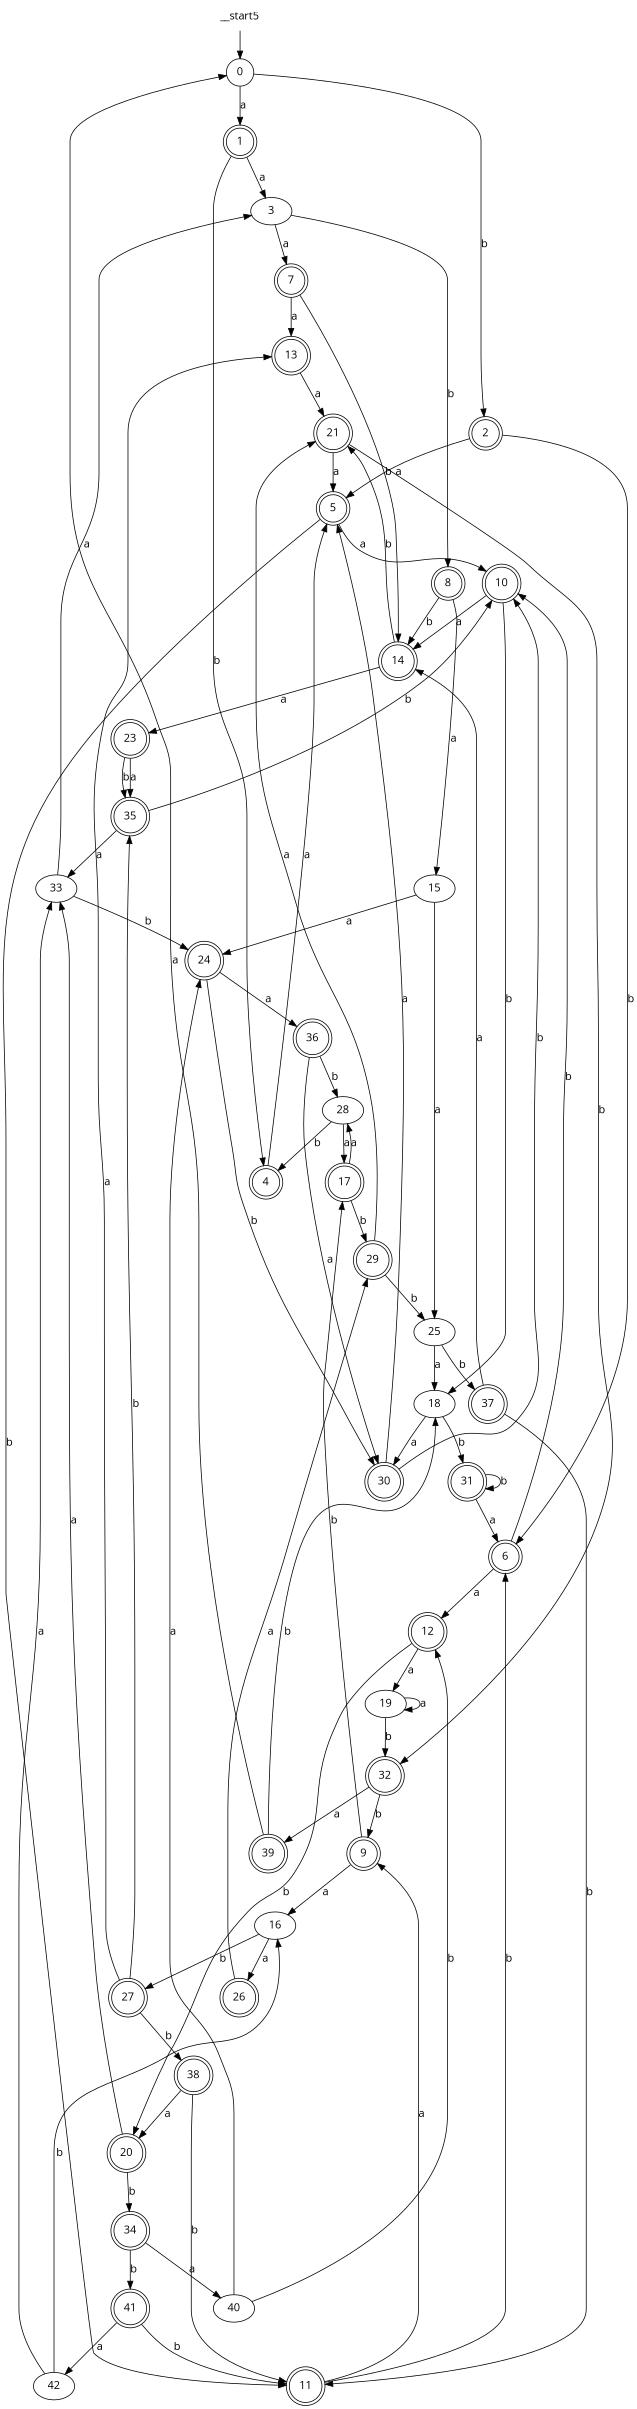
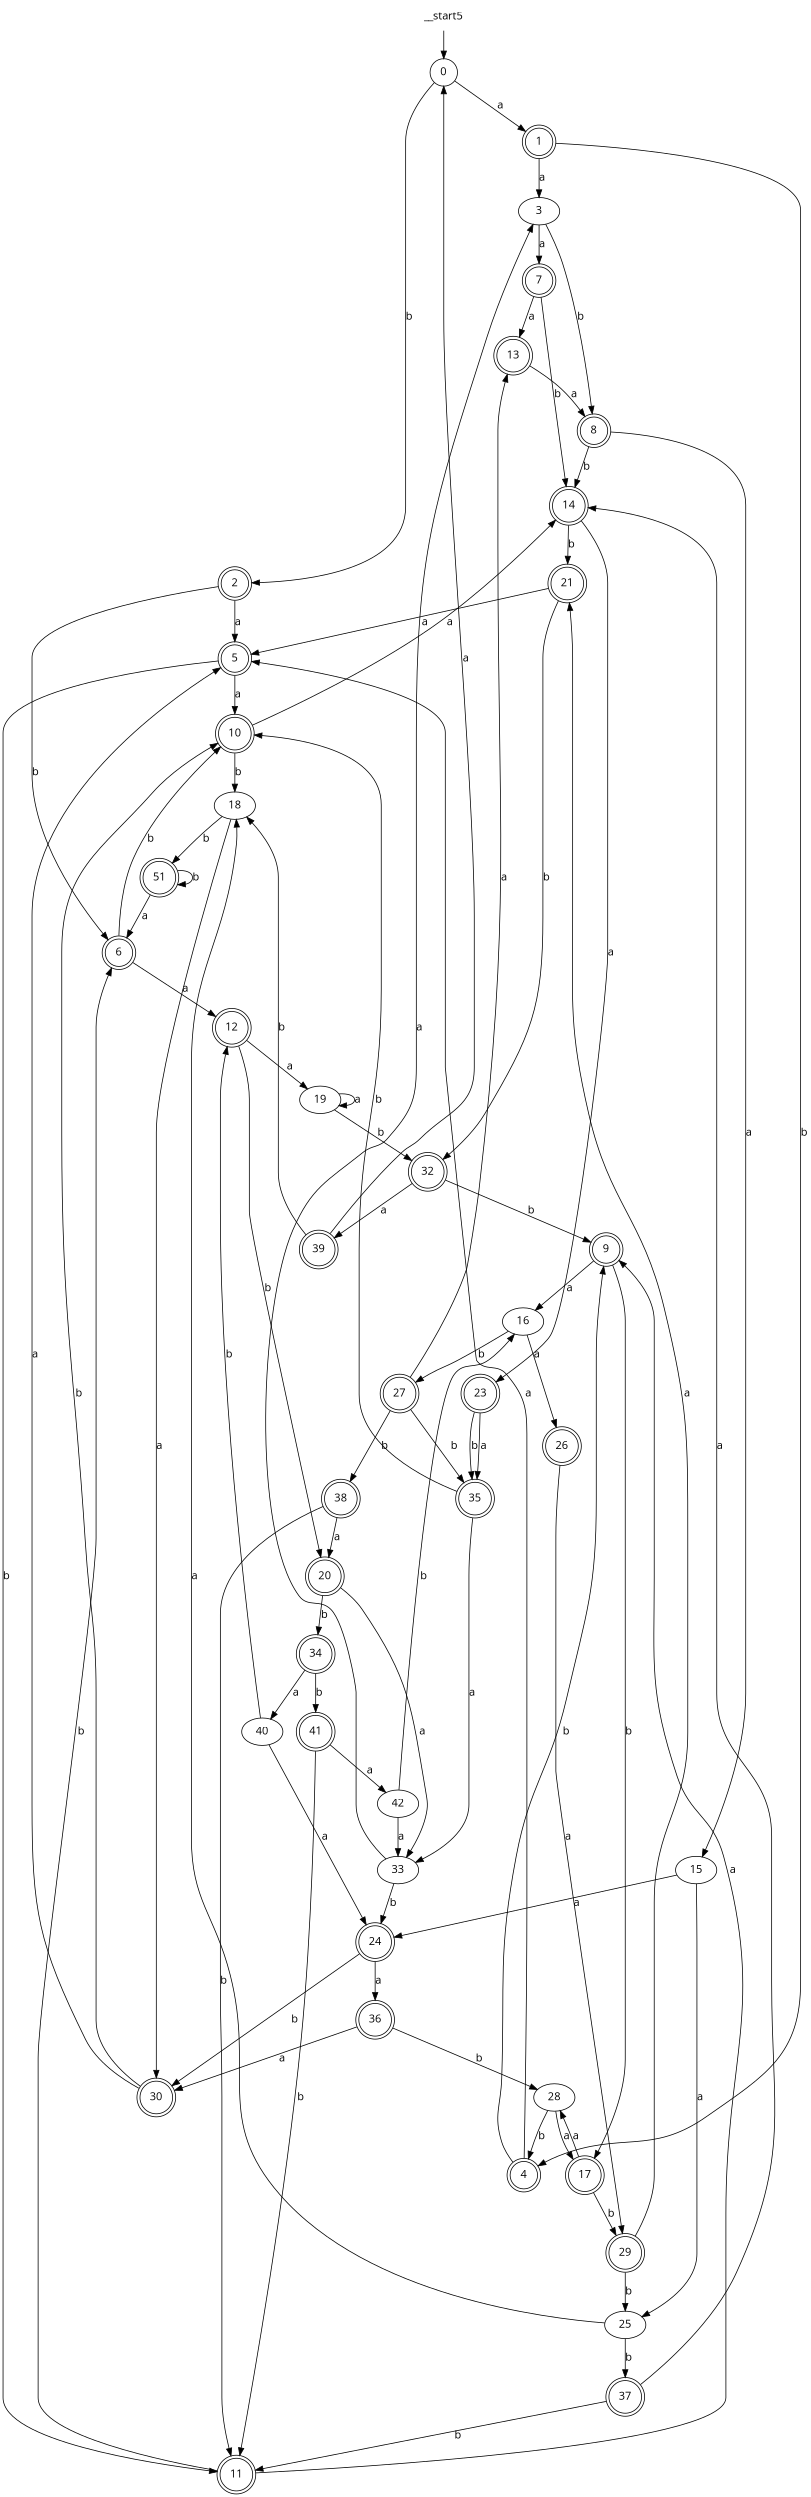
  digraph {
    fontname="Open Sans"
    node [fontname="Open Sans" shape=doublecircle]
    edge [fontname="Open Sans"]
    n1 [label=__start5 shape=none]
    0 [shape=circle]
    1
    2
    3 [shape=""]
    4
    5
    6
    7
    8
    9
    10
    11
    12
    13
    14
    15 [shape=""]
    16 [shape=""]
    17
    18 [shape=""]
    19 [shape=""]
    20
    21
    23
    24
    25 [shape=""]
    26
    27
    28 [shape=""]
    29
    30
-   31
+   31 [label=51]
    32
    33 [shape=""]
    34
    35
    36
    37
    38
    39
    40 [shape=""]
    41
    42 [shape=""]
    n1 -> 0
    0 -> 1 [label=a]
    0 -> 2 [label=b]
    1 -> 3 [label=a]
    1 -> 4 [label=b]
    2 -> 5 [label=a]
    2 -> 6 [label=b]
    3 -> 7 [label=a]
    3 -> 8 [label=b]
    4 -> 5 [label=a]
+   4 -> 9 [label=b]
    5 -> 10 [label=a]
    5 -> 11 [label=b]
    6 -> 10 [label=b]
    6 -> 12 [label=a]
    7 -> 13 [label=a]
    7 -> 14 [label=b]
    8 -> 14 [label=b]
    8 -> 15 [label=a]
    9 -> 16 [label=a]
    9 -> 17 [label=b]
    10 -> 14 [label=a]
    10 -> 18 [label=b]
    11 -> 6 [label=b]
    11 -> 9 [label=a]
    12 -> 19 [label=a]
    12 -> 20 [label=b]
-   13 -> 21 [label=a]
+   13 -> 8 [label=a]
    14 -> 21 [label=b]
    14 -> 23 [label=a]
    15 -> 24 [label=a]
    15 -> 25 [label=a]
    16 -> 26 [label=a]
    16 -> 27 [label=b]
    17 -> 28 [label=a]
    17 -> 29 [label=b]
    18 -> 30 [label=a]
    18 -> 31 [label=b]
    19 -> 19 [label=a]
    19 -> 32 [label=b]
    20 -> 33 [label=a]
    20 -> 34 [label=b]
    21 -> 5 [label=a]
    21 -> 32 [label=b]
    23 -> 35 [label=a]
    23 -> 35 [label=b]
    24 -> 30 [label=b]
    24 -> 36 [label=a]
    25 -> 18 [label=a]
    25 -> 37 [label=b]
    26 -> 29 [label=a]
    27 -> 13 [label=a]
    27 -> 35 [label=b]
    27 -> 38 [label=b]
    28 -> 4 [label=b]
    28 -> 17 [label=a]
    29 -> 21 [label=a]
    29 -> 25 [label=b]
    30 -> 5 [label=a]
    30 -> 10 [label=b]
    31 -> 6 [label=a]
    31 -> 31 [label=b]
    32 -> 9 [label=b]
    32 -> 39 [label=a]
    33 -> 3 [label=a]
    33 -> 24 [label=b]
    34 -> 40 [label=a]
    34 -> 41 [label=b]
    35 -> 10 [label=b]
    35 -> 33 [label=a]
    36 -> 28 [label=b]
    36 -> 30 [label=a]
    37 -> 11 [label=b]
    37 -> 14 [label=a]
    38 -> 11 [label=b]
    38 -> 20 [label=a]
    39 -> 0 [label=a]
    39 -> 18 [label=b]
    40 -> 12 [label=b]
    40 -> 24 [label=a]
    41 -> 11 [label=b]
    41 -> 42 [label=a]
    42 -> 16 [label=b]
    42 -> 33 [label=a]
  }
